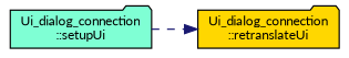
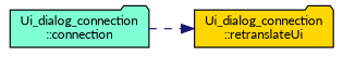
  digraph {
    rankdir=LR
    fontname=Lato
    node [color=black fontname=Lato fontsize=10 shape=folder style=filled]
-   n1 [fillcolor=aquamarine fontcolor=black height=0.2 label="Ui_dialog_connection\l::setupUi" width=0.4]
+   n1 [fillcolor=aquamarine fontcolor=black height=0.2 label="Ui_dialog_connection\l::connection" width=0.4]
    n2 [fillcolor=gold height=0.2 label="Ui_dialog_connection\l::retranslateUi" width=0.4]
    n1 -> n2 [color=midnightblue fontname=Lato fontsize=10 labelfontname=Helvetica labelfontsize=10 style=dashed]
  }
